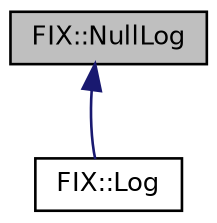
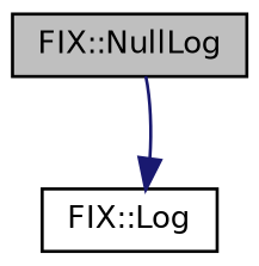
  digraph {
    node [color=black fontname=Helvetica fontsize=10 shape=record style=filled]
    n1 [fillcolor=grey75 fontcolor=black height=0.2 label="FIX::NullLog" width=0.4]
    n2 [fillcolor=white height=0.2 label="FIX::Log" width=0.4]
-   n1 -> n2 [color=midnightblue dir=back fontname=Helvetica fontsize=10 labelfontname=Helvetica labelfontsize=10 style=solid]
+   n2 -> n1 [color=midnightblue dir=back fontname=Helvetica fontsize=10 labelfontname=Helvetica labelfontsize=10 style=solid]
  }
